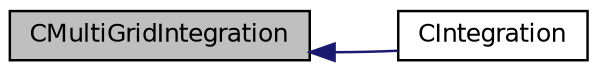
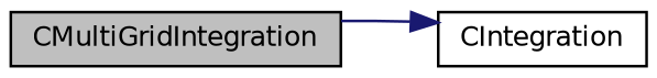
  digraph {
    rankdir=LR
    node [color=black fontname=Helvetica fontsize=10 shape=record style=filled]
    n1 [fillcolor=grey75 fontcolor=black height=0.2 label=CMultiGridIntegration width=0.4]
    n2 [fillcolor=white height=0.2 label=CIntegration width=0.4]
-   n1 -> n2 [color=midnightblue dir=back fontname=Helvetica fontsize=10 labelfontname=Helvetica labelfontsize=10 style=solid]
+   n2 -> n1 [color=midnightblue dir=back fontname=Helvetica fontsize=10 labelfontname=Helvetica labelfontsize=10 style=solid]
  }
